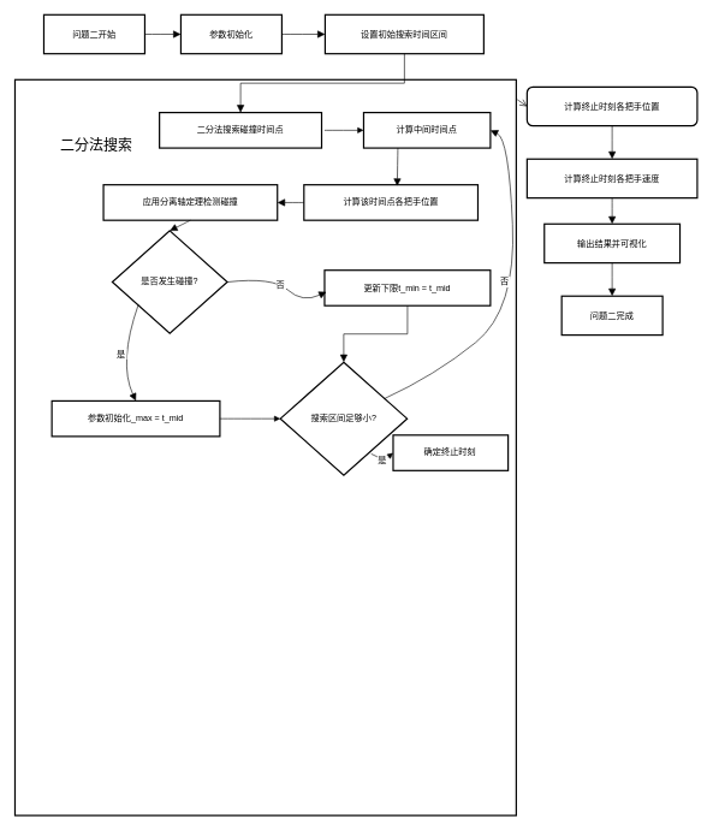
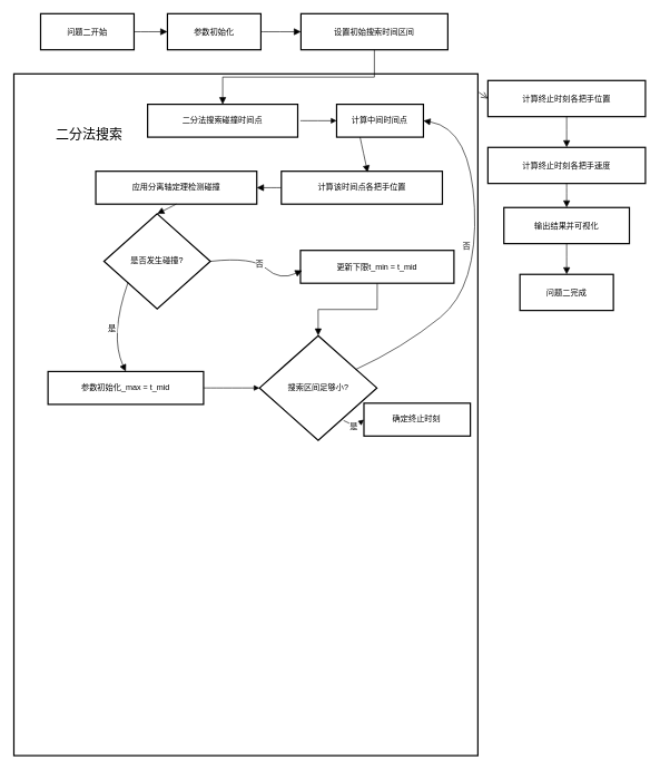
  <mxCell id="0" />
  <mxCell id="1" parent="0" />
  <mxCell id="2" value="问题二开始" style="whiteSpace=wrap;strokeWidth=2;" vertex="1" parent="1"><mxGeometry x="60" y="20" width="140" height="54" as="geometry" /></mxCell>
  <mxCell id="3" value="参数初始化" style="whiteSpace=wrap;strokeWidth=2;" vertex="1" parent="1"><mxGeometry x="250" y="20" width="140" height="54" as="geometry" /></mxCell>
  <mxCell id="4" value="设置初始搜索时间区间" style="whiteSpace=wrap;strokeWidth=2;" vertex="1" parent="1"><mxGeometry x="450" y="20" width="220" height="54" as="geometry" /></mxCell>
  <mxCell id="5" value="&lt;br&gt;&lt;br&gt;&lt;br&gt;&amp;nbsp; &amp;nbsp; &amp;nbsp; &amp;nbsp; &amp;nbsp; &amp;nbsp;二分法搜索" style="whiteSpace=wrap;strokeWidth=2;spacingTop=1.968;spacingBottom=1.968;container=1;fontFamily=Helvetica;align=left;verticalAlign=top;fontSize=20;html=1;" vertex="1" parent="1"><mxGeometry x="20" y="110" width="695" height="1020" as="geometry" /></mxCell>
  <mxCell id="6" value="二分法搜索碰撞时间点" style="whiteSpace=wrap;strokeWidth=2;" vertex="1" parent="5"><mxGeometry x="200.324" y="45.536" width="224.853" height="49.179" as="geometry" /></mxCell>
- <mxCell id="7" value="计算中间时间点" style="whiteSpace=wrap;strokeWidth=2;" vertex="1" parent="5"><mxGeometry x="483.434" y="45.536" width="175.794" height="49.179" as="geometry" /></mxCell>
+ <mxCell id="7" value="计算中间时间点" style="whiteSpace=wrap;strokeWidth=2;" vertex="1" parent="5"><mxGeometry x="483.434" y="45.536" width="130" height="49.179" as="geometry" /></mxCell>
  <mxCell id="8" value="" style="curved=1;startArrow=none;endArrow=block;rounded=0;fontSize=12;entryX=0;entryY=0.5;entryDx=0;entryDy=0;" edge="1" parent="5" target="7"><mxGeometry relative="1" as="geometry"><Array as="points" /><mxPoint x="429.265" y="70.125" as="sourcePoint" /><mxPoint x="480.368" y="80.143" as="targetPoint" /></mxGeometry></mxCell>
  <mxCell id="9" value="计算该时间点各把手位置" style="whiteSpace=wrap;strokeWidth=2;" vertex="1" parent="5"><mxGeometry x="400.647" y="145.714" width="241.206" height="49.179" as="geometry" /></mxCell>
  <mxCell id="10" value="" style="curved=1;startArrow=none;endArrow=block;exitX=0.27;exitY=1;entryX=0.536;entryY=0.036;rounded=0;fontSize=12;startSize=8;endSize=8;entryDx=0;entryDy=0;entryPerimeter=0;" edge="1" parent="5" source="7" target="9"><mxGeometry relative="1" as="geometry"><Array as="points" /></mxGeometry></mxCell>
  <mxCell id="11" value="应用分离轴定理检测碰撞" style="whiteSpace=wrap;strokeWidth=2;" vertex="1" parent="5"><mxGeometry x="122.647" y="145.714" width="241.206" height="49.179" as="geometry" /></mxCell>
  <mxCell id="12" value="" style="curved=1;startArrow=none;endArrow=block;exitX=0;exitY=0.5;entryX=1;entryY=0.5;rounded=0;fontSize=12;startSize=8;endSize=8;exitDx=0;exitDy=0;entryDx=0;entryDy=0;" edge="1" parent="5" source="9" target="11"><mxGeometry relative="1" as="geometry"><Array as="points" /></mxGeometry></mxCell>
  <mxCell id="13" value="是否发生碰撞?" style="rhombus;strokeWidth=2;whiteSpace=wrap;" vertex="1" parent="5"><mxGeometry x="134.912" y="209.464" width="159.441" height="142.071" as="geometry" /></mxCell>
  <mxCell id="14" value="" style="curved=1;startArrow=none;endArrow=block;exitX=0.5;exitY=1;entryX=0.5;entryY=0;rounded=0;fontSize=12;startSize=8;endSize=8;" edge="1" parent="5" source="11" target="13"><mxGeometry relative="1" as="geometry"><Array as="points" /></mxGeometry></mxCell>
  <mxCell id="15" value="参数初始化_max = t_mid" style="whiteSpace=wrap;strokeWidth=2;" vertex="1" parent="5"><mxGeometry x="51.103" y="445.339" width="233.029" height="49.179" as="geometry" /></mxCell>
  <mxCell id="16" value="是" style="curved=1;startArrow=none;endArrow=block;exitX=0;exitY=0.91;entryX=0.5;entryY=0.01;rounded=0;fontSize=12;startSize=8;endSize=8;" edge="1" parent="5" source="13" target="15"><mxGeometry relative="1" as="geometry"><Array as="points"><mxPoint x="143.088" y="391.607" /></Array></mxGeometry></mxCell>
  <mxCell id="17" value="更新下限t_min = t_mid" style="whiteSpace=wrap;strokeWidth=2;" vertex="1" parent="5"><mxGeometry x="429.265" y="264.107" width="229.963" height="49.179" as="geometry" /></mxCell>
  <mxCell id="18" value="否" style="curved=1;startArrow=none;endArrow=block;exitX=1;exitY=0.5;entryX=0.011;entryY=0.61;rounded=0;fontSize=12;startSize=8;endSize=8;exitDx=0;exitDy=0;entryDx=0;entryDy=0;entryPerimeter=0;" edge="1" parent="5" source="13" target="17"><mxGeometry relative="1" as="geometry"><Array as="points"><mxPoint x="357.721" y="273.214" /><mxPoint x="398.603" y="309.643" /></Array><mxPoint x="297.273" y="464.594" as="sourcePoint" /></mxGeometry></mxCell>
  <mxCell id="19" value="搜索区间足够小?" style="rhombus;strokeWidth=2;whiteSpace=wrap;" vertex="1" parent="5"><mxGeometry x="367.941" y="391.607" width="175.794" height="156.643" as="geometry" /></mxCell>
  <mxCell id="20" value="" style="curved=1;startArrow=none;endArrow=block;exitX=1;exitY=0.5;entryX=0;entryY=0.5;rounded=0;fontSize=12;exitDx=0;exitDy=0;entryDx=0;entryDy=0;" edge="1" parent="5" source="15" target="19"><mxGeometry relative="1" as="geometry"><Array as="points" /></mxGeometry></mxCell>
  <mxCell id="21" value="" style="startArrow=none;endArrow=block;exitX=0.5;exitY=1.01;entryX=0.5;entryY=0;rounded=0;fontSize=12;startSize=8;endSize=8;edgeStyle=orthogonalEdgeStyle;" edge="1" parent="5" source="17" target="19"><mxGeometry relative="1" as="geometry" /></mxCell>
  <mxCell id="22" value="否" style="curved=1;startArrow=none;endArrow=block;exitX=0.817;exitY=0.325;entryX=1;entryY=0.5;rounded=0;fontSize=12;startSize=8;endSize=8;exitDx=0;exitDy=0;exitPerimeter=0;entryDx=0;entryDy=0;" edge="1" parent="5" source="19" target="7"><mxGeometry x="0.076" y="14" relative="1" as="geometry"><Array as="points"><mxPoint x="582.574" y="409.821" /><mxPoint x="695" y="318.75" /><mxPoint x="684.779" y="81.964" /></Array><mxPoint as="offset" /></mxGeometry></mxCell>
  <mxCell id="23" value="确定终止时刻" style="whiteSpace=wrap;strokeWidth=2;" vertex="1" parent="5"><mxGeometry x="524.316" y="492.696" width="159.441" height="49.179" as="geometry" /></mxCell>
  <mxCell id="24" value="是" style="curved=1;startArrow=none;endArrow=block;entryX=0;entryY=0.5;rounded=0;fontSize=12;entryDx=0;entryDy=0;exitX=0.716;exitY=0.811;exitDx=0;exitDy=0;exitPerimeter=0;" edge="1" parent="5" source="19" target="23"><mxGeometry relative="1" as="geometry"><Array as="points"><mxPoint x="511.029" y="528.214" /></Array></mxGeometry></mxCell>
- <mxCell id="25" value="计算终止时刻各把手位置" style="whiteSpace=wrap;strokeWidth=2;rounded=1;" vertex="1" parent="1"><mxGeometry x="730" y="120" width="236" height="54" as="geometry" /></mxCell>
+ <mxCell id="25" value="计算终止时刻各把手位置" style="whiteSpace=wrap;strokeWidth=2;" vertex="1" parent="1"><mxGeometry x="730" y="120" width="236" height="54" as="geometry" /></mxCell>
  <mxCell id="26" value="计算终止时刻各把手速度" style="whiteSpace=wrap;strokeWidth=2;" vertex="1" parent="1"><mxGeometry x="730" y="220" width="236" height="54" as="geometry" /></mxCell>
  <mxCell id="27" value="输出结果并可视化" style="whiteSpace=wrap;strokeWidth=2;" vertex="1" parent="1"><mxGeometry x="754" y="310" width="188" height="54" as="geometry" /></mxCell>
  <mxCell id="28" value="问题二完成" style="whiteSpace=wrap;strokeWidth=2;" vertex="1" parent="1"><mxGeometry x="778" y="410" width="140" height="54" as="geometry" /></mxCell>
  <mxCell id="29" value="" style="curved=1;startArrow=none;endArrow=block;exitX=1;exitY=0.5;rounded=0;fontSize=12;startSize=8;endSize=8;entryX=0;entryY=0.5;entryDx=0;entryDy=0;exitDx=0;exitDy=0;" edge="1" parent="1" source="2" target="3"><mxGeometry relative="1" as="geometry"><Array as="points" /><mxPoint x="320" y="20" as="targetPoint" /></mxGeometry></mxCell>
  <mxCell id="30" value="" style="curved=1;startArrow=none;endArrow=block;exitX=1;exitY=0.5;entryX=0;entryY=0.5;rounded=0;fontSize=12;startSize=8;endSize=8;exitDx=0;exitDy=0;entryDx=0;entryDy=0;" edge="1" parent="1" source="3" target="4"><mxGeometry relative="1" as="geometry"><Array as="points" /></mxGeometry></mxCell>
  <mxCell id="31" value="" style="startArrow=none;endArrow=block;exitX=0.5;exitY=1;entryX=0.5;entryY=0;rounded=0;fontSize=12;startSize=8;endSize=8;edgeStyle=orthogonalEdgeStyle;" edge="1" parent="1" source="4" target="6"><mxGeometry relative="1" as="geometry" /></mxCell>
  <mxCell id="32" value="" style="curved=1;startArrow=none;endArrow=open;exitX=1.002;exitY=0.027;entryX=0;entryY=0.5;rounded=0;fontSize=12;startSize=8;endSize=8;exitDx=0;exitDy=0;exitPerimeter=0;entryDx=0;entryDy=0;" edge="1" parent="1" source="5" target="25"><mxGeometry relative="1" as="geometry"><Array as="points" /></mxGeometry></mxCell>
  <mxCell id="33" value="" style="curved=1;startArrow=none;endArrow=block;exitX=0.5;exitY=1;entryX=0.5;entryY=0;rounded=0;fontSize=12;startSize=8;endSize=8;" edge="1" parent="1" source="25" target="26"><mxGeometry relative="1" as="geometry"><Array as="points" /></mxGeometry></mxCell>
  <mxCell id="34" value="" style="curved=1;startArrow=none;endArrow=block;exitX=0.5;exitY=1;entryX=0.5;entryY=0;rounded=0;fontSize=12;startSize=8;endSize=8;" edge="1" parent="1" source="26" target="27"><mxGeometry relative="1" as="geometry"><Array as="points" /></mxGeometry></mxCell>
  <mxCell id="35" value="" style="curved=1;startArrow=none;endArrow=block;exitX=0.5;exitY=1;entryX=0.5;entryY=0;rounded=0;fontSize=12;startSize=8;endSize=8;" edge="1" parent="1" source="27" target="28"><mxGeometry relative="1" as="geometry"><Array as="points" /></mxGeometry></mxCell>
